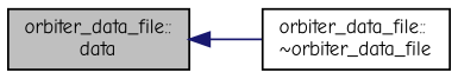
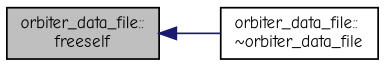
  digraph {
    rankdir=LR
    fontname="Comic Neue"
    node [color=black fontname="Comic Neue" fontsize=10 shape=record style=filled]
-   n1 [fillcolor=grey75 fontcolor=black height=0.2 label="orbiter_data_file::\ldata" width=0.4]
+   n1 [fillcolor=grey75 fontcolor=black height=0.2 label="orbiter_data_file::\lfreeself" width=0.4]
    n2 [fillcolor=white height=0.2 label="orbiter_data_file::\l~orbiter_data_file" width=0.4]
    n1 -> n2 [color=midnightblue dir=back fontname="Comic Neue" fontsize=10 labelfontname=Helvetica labelfontsize=10 style=solid]
  }
